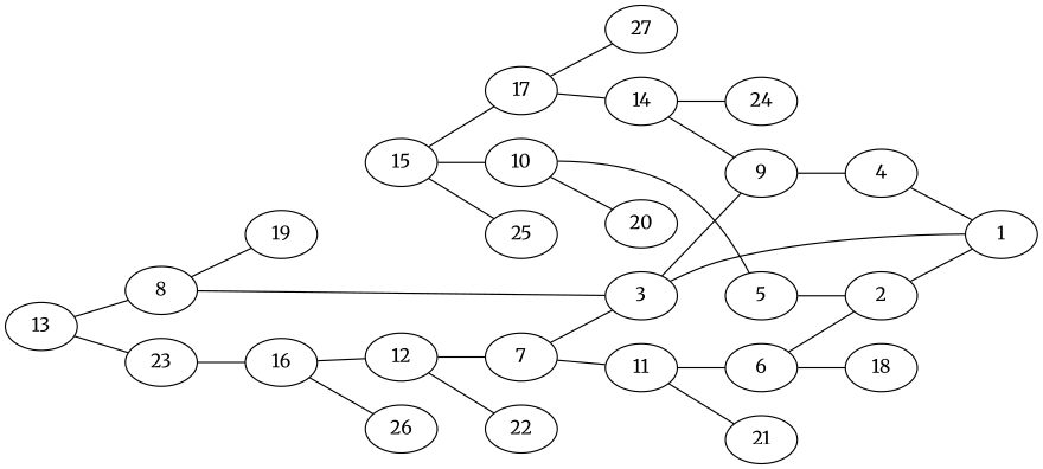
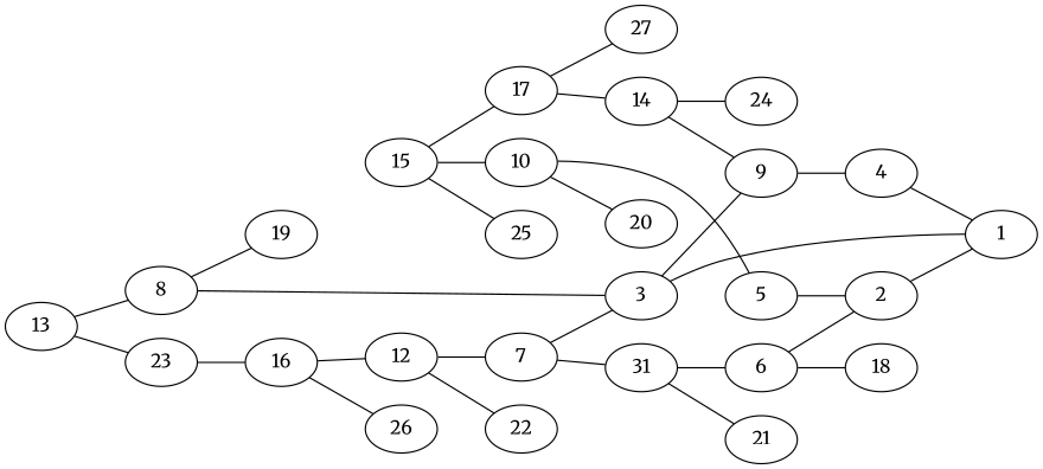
  graph {
    fontname=Merriweather
    rankdir=LR
    node [chem=C fontname=Merriweather]
    edge [fontname=Merriweather valence=1]
    2
    1
    3
    9
    4 [chem=S]
    5
    6
    18 [chem=H]
    7
-   11
+   11 [label=31]
    21 [chem=H]
    8
    19 [chem=H]
    10
    20 [chem=H]
    12
    22 [chem=H]
    13
    23 [chem=H]
    16
    26 [chem=H]
    14
    24 [chem=H]
    15
    17
    25 [chem=H]
    27 [chem=H]
    2 -- 1 [valence=2]
    3 -- 1
    3 -- 9
    9 -- 4
    4 -- 1
    5 -- 2
    6 -- 2
    6 -- 18
    7 -- 3 [valence=2]
    7 -- 11
    11 -- 6 [valence=2]
    11 -- 21
    8 -- 3
    8 -- 19
    10 -- 5 [valence=2]
    10 -- 20
    12 -- 7
    12 -- 22
    13 -- 8 [valence=2]
    13 -- 23
    23 -- 16
    16 -- 12 [valence=2]
    16 -- 26
    14 -- 9 [valence=2]
    14 -- 24
    15 -- 10
    15 -- 17 [valence=2]
    15 -- 25
    17 -- 14
    17 -- 27
  }
